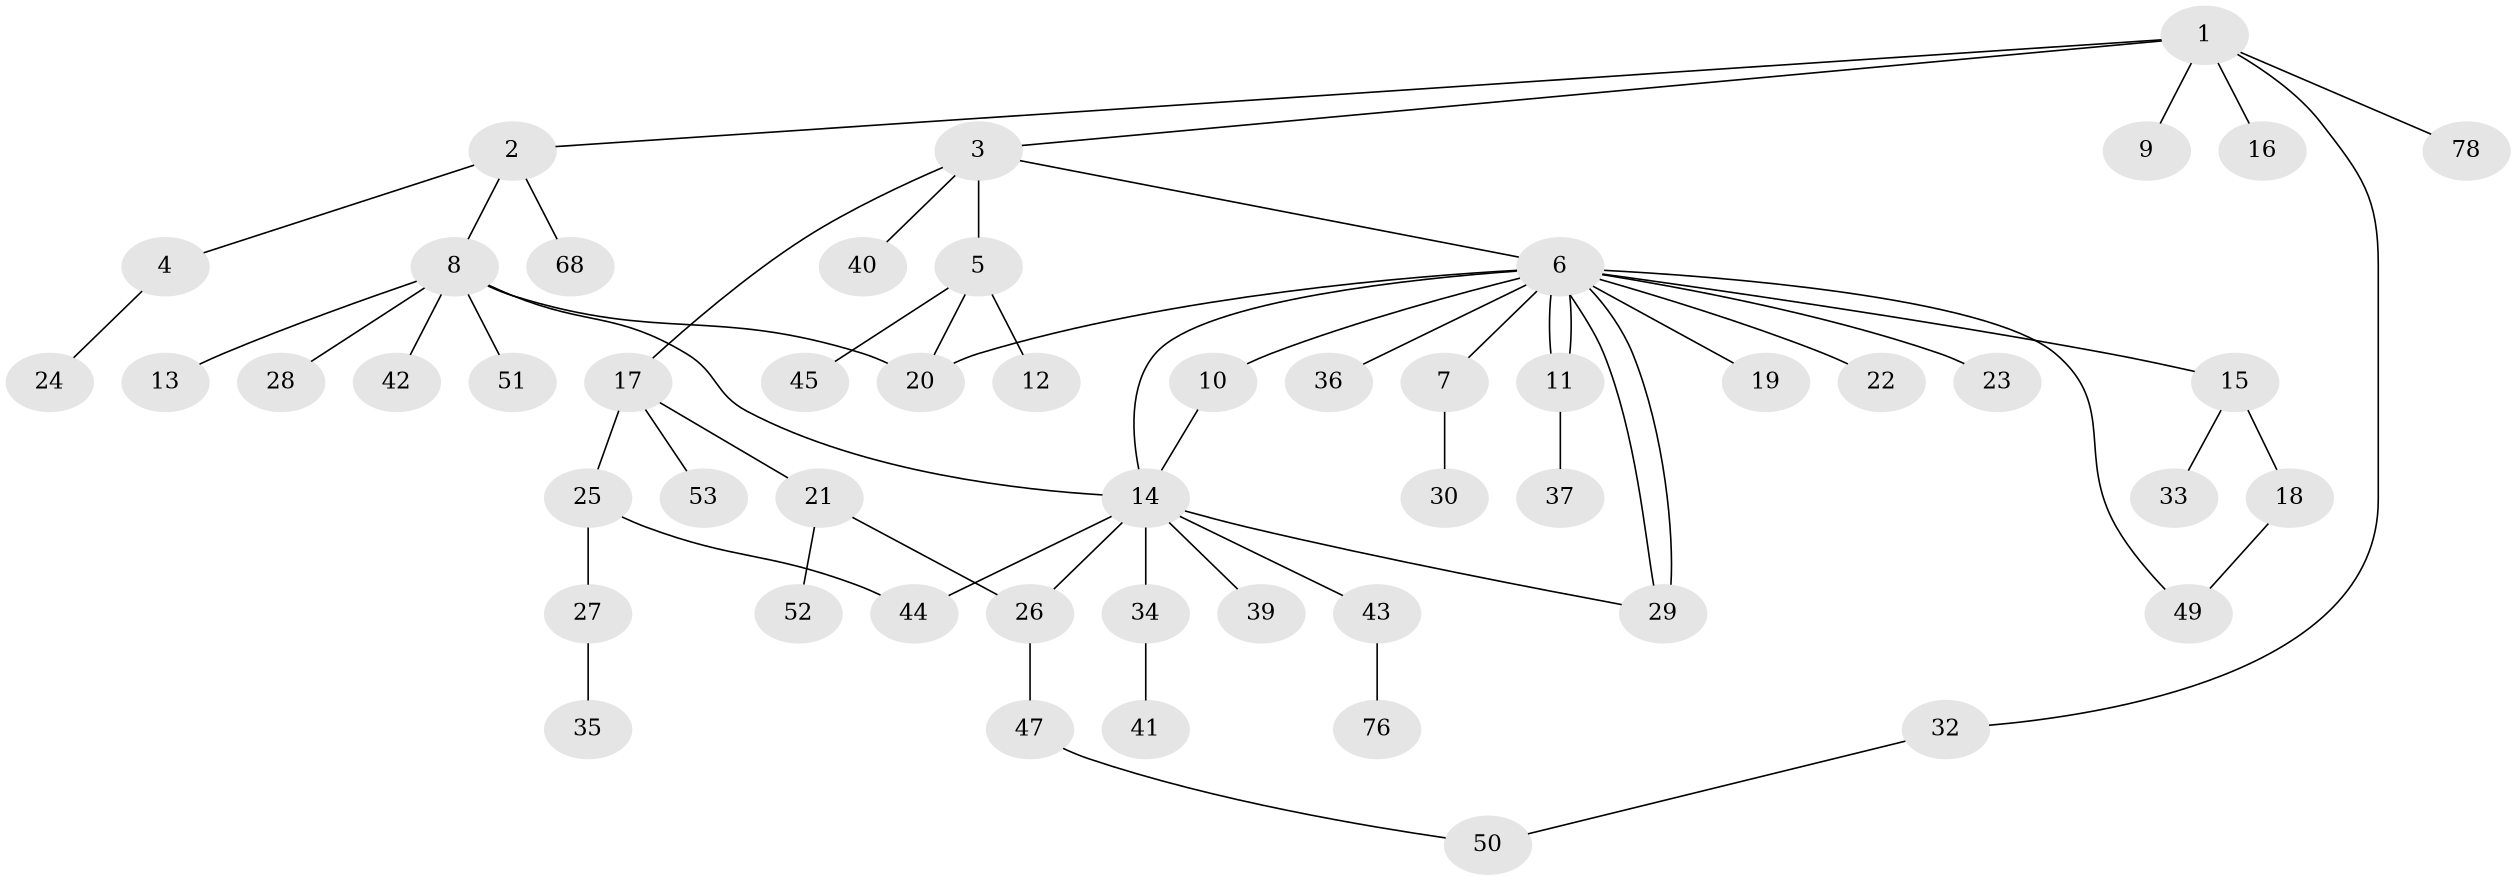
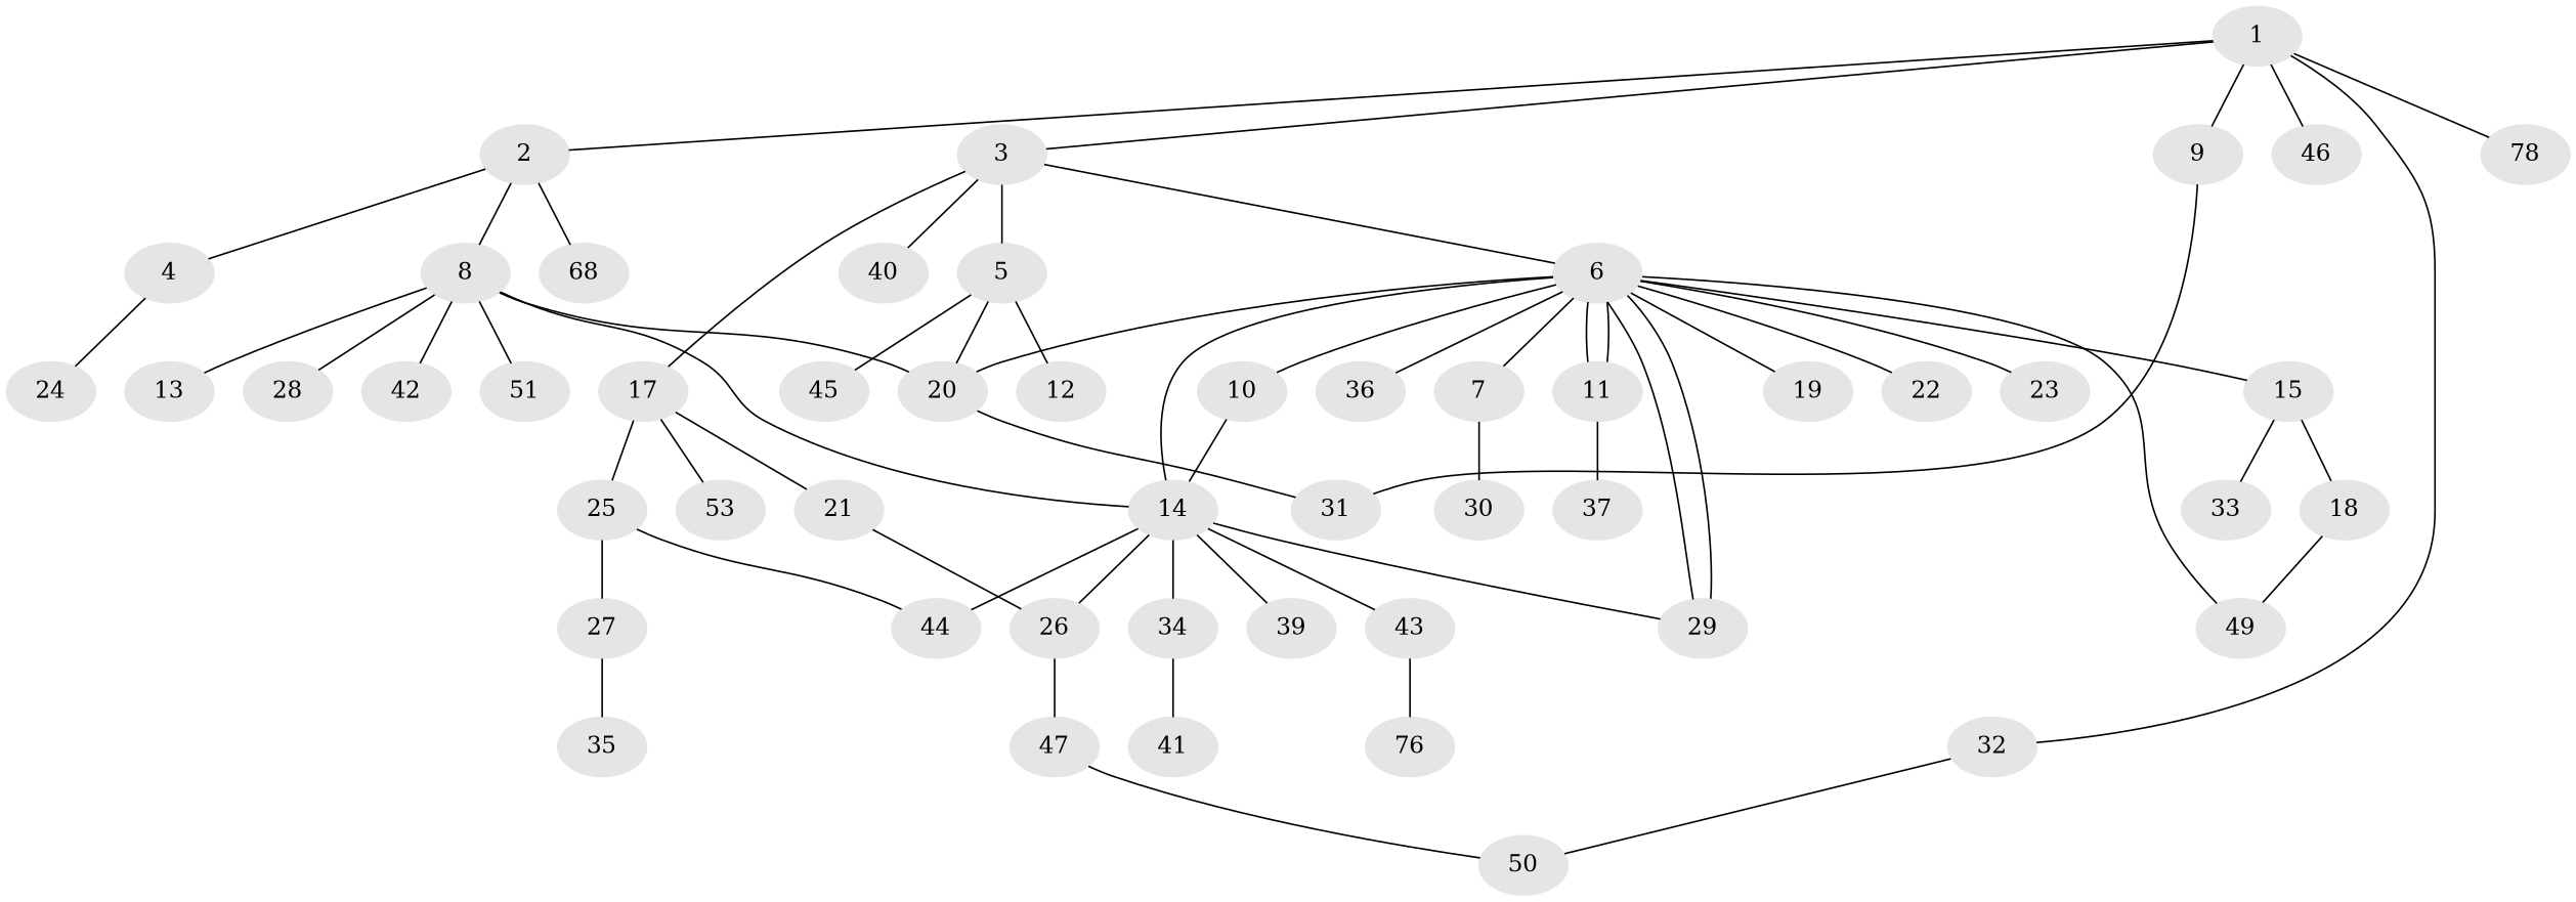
  graph {
    node [color=gray90 style=filled]
    1
    2
    3
    9
-   16
+   16 [label=46]
    32
    n7 [label=78]
    4
    8
    n10 [label=68]
    5
    6
    17
    40
+   31
    50
    24
    20
    14
    13
    28
    42
    51
    12
    45
    7
    10
    11
    15
    19
    22
    23
    29
    36
    49
    21
    25
    53
    30
    37
    26
    34
    39
    43
    44
    18
    33
    47
    41
    n50 [label=76]
-   52
    27
    35
    1 -- 2
    1 -- 3
    1 -- 9
    1 -- 16
    1 -- 32
    1 -- n7
    2 -- 4
    2 -- 8
    2 -- n10
    3 -- 5
    3 -- 6
    3 -- 17
    3 -- 40
+   9 -- 31
    32 -- 50
    4 -- 24
    8 -- 20
    8 -- 14
    8 -- 13
    8 -- 28
    8 -- 42
    8 -- 51
    5 -- 20
    5 -- 12
    5 -- 45
    6 -- 20
    6 -- 14
    6 -- 7
    6 -- 10
    6 -- 11
    6 -- 11
    6 -- 15
    6 -- 19
    6 -- 22
    6 -- 23
    6 -- 29
    6 -- 29
    6 -- 36
    6 -- 49
    17 -- 21
    17 -- 25
    17 -- 53
+   20 -- 31
    14 -- 29
    14 -- 26
    14 -- 34
    14 -- 39
    14 -- 43
    14 -- 44
    7 -- 30
    10 -- 14
    11 -- 37
    15 -- 18
    15 -- 33
    21 -- 26
-   21 -- 52
    25 -- 44
    25 -- 27
    26 -- 47
    34 -- 41
    43 -- n50
    18 -- 49
    47 -- 50
    27 -- 35
  }
